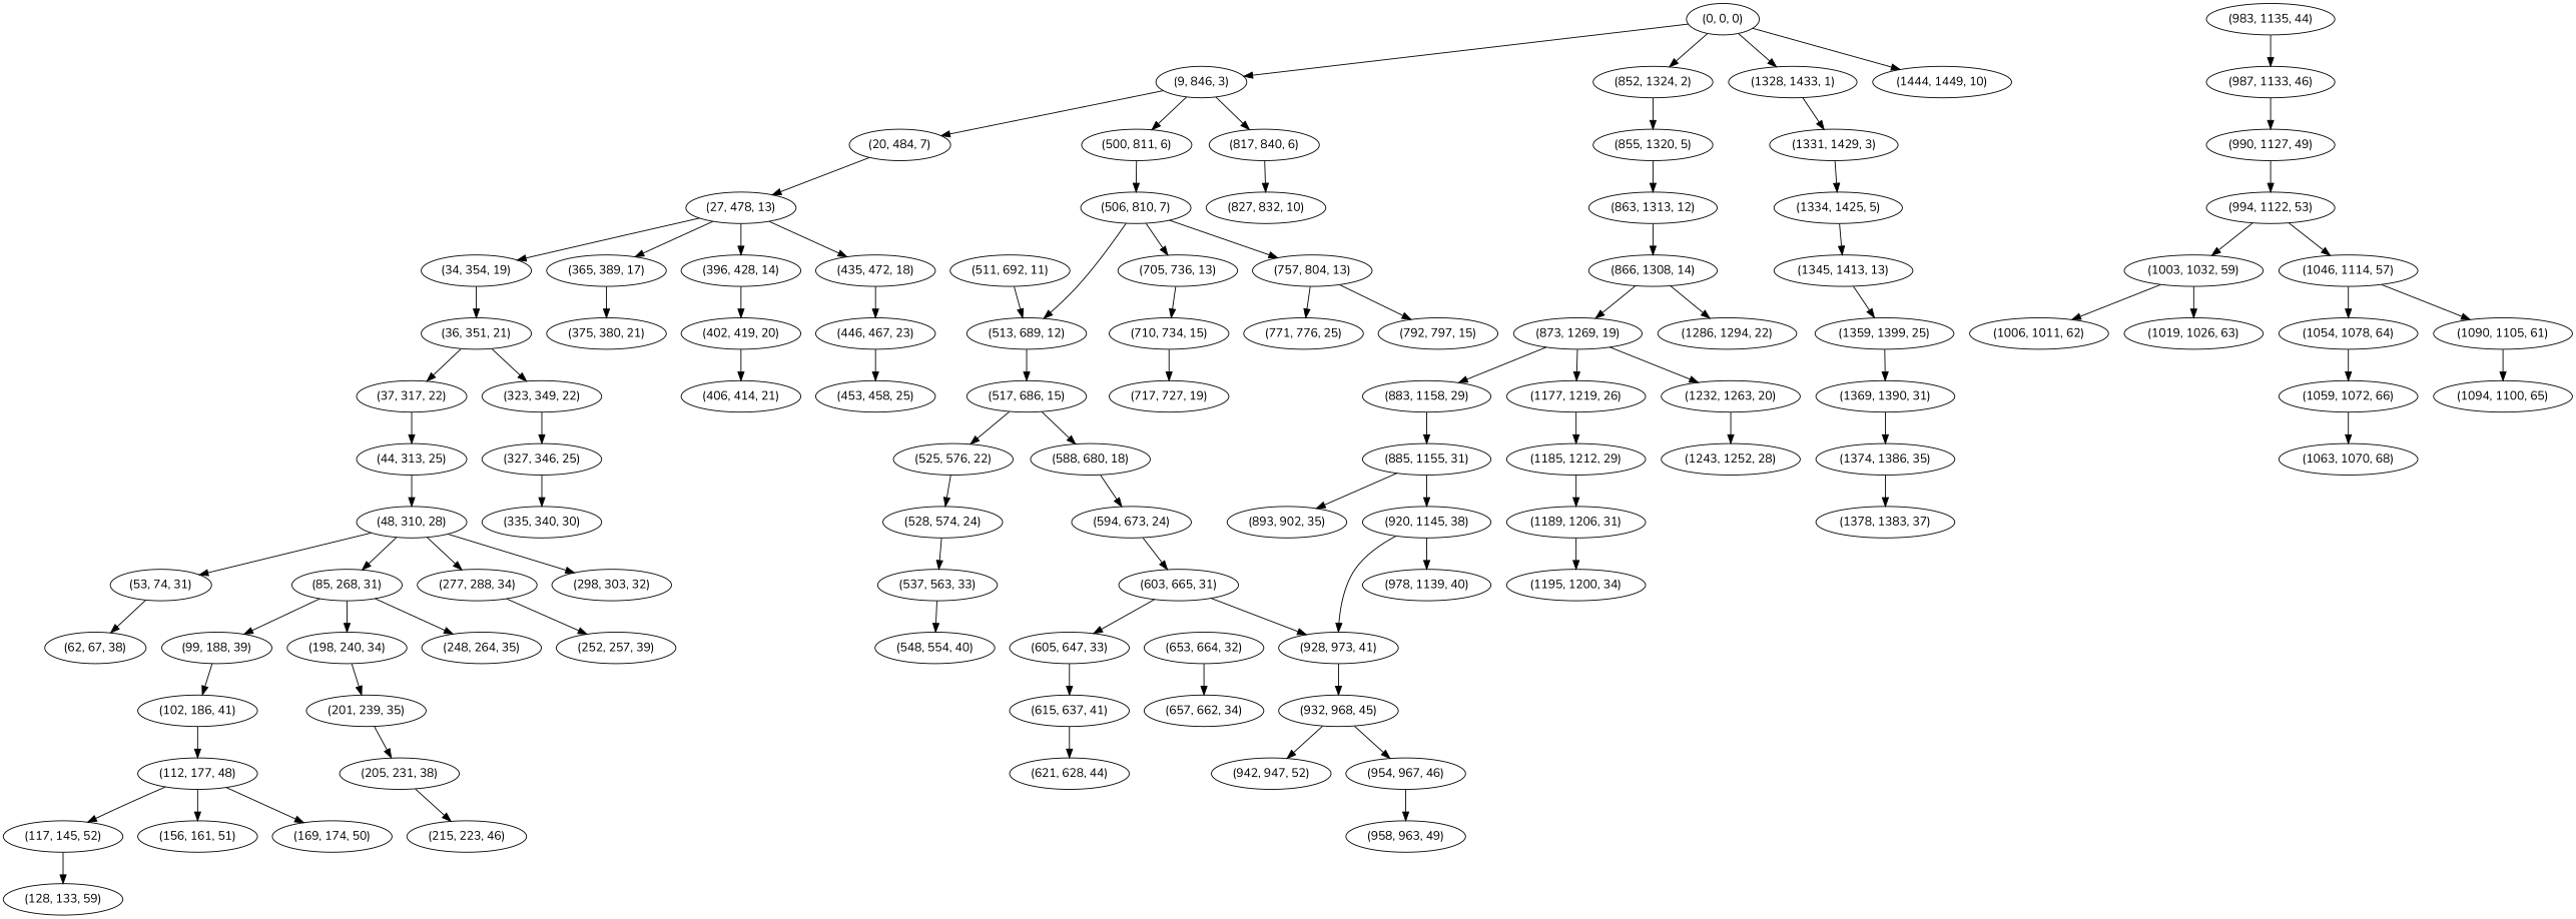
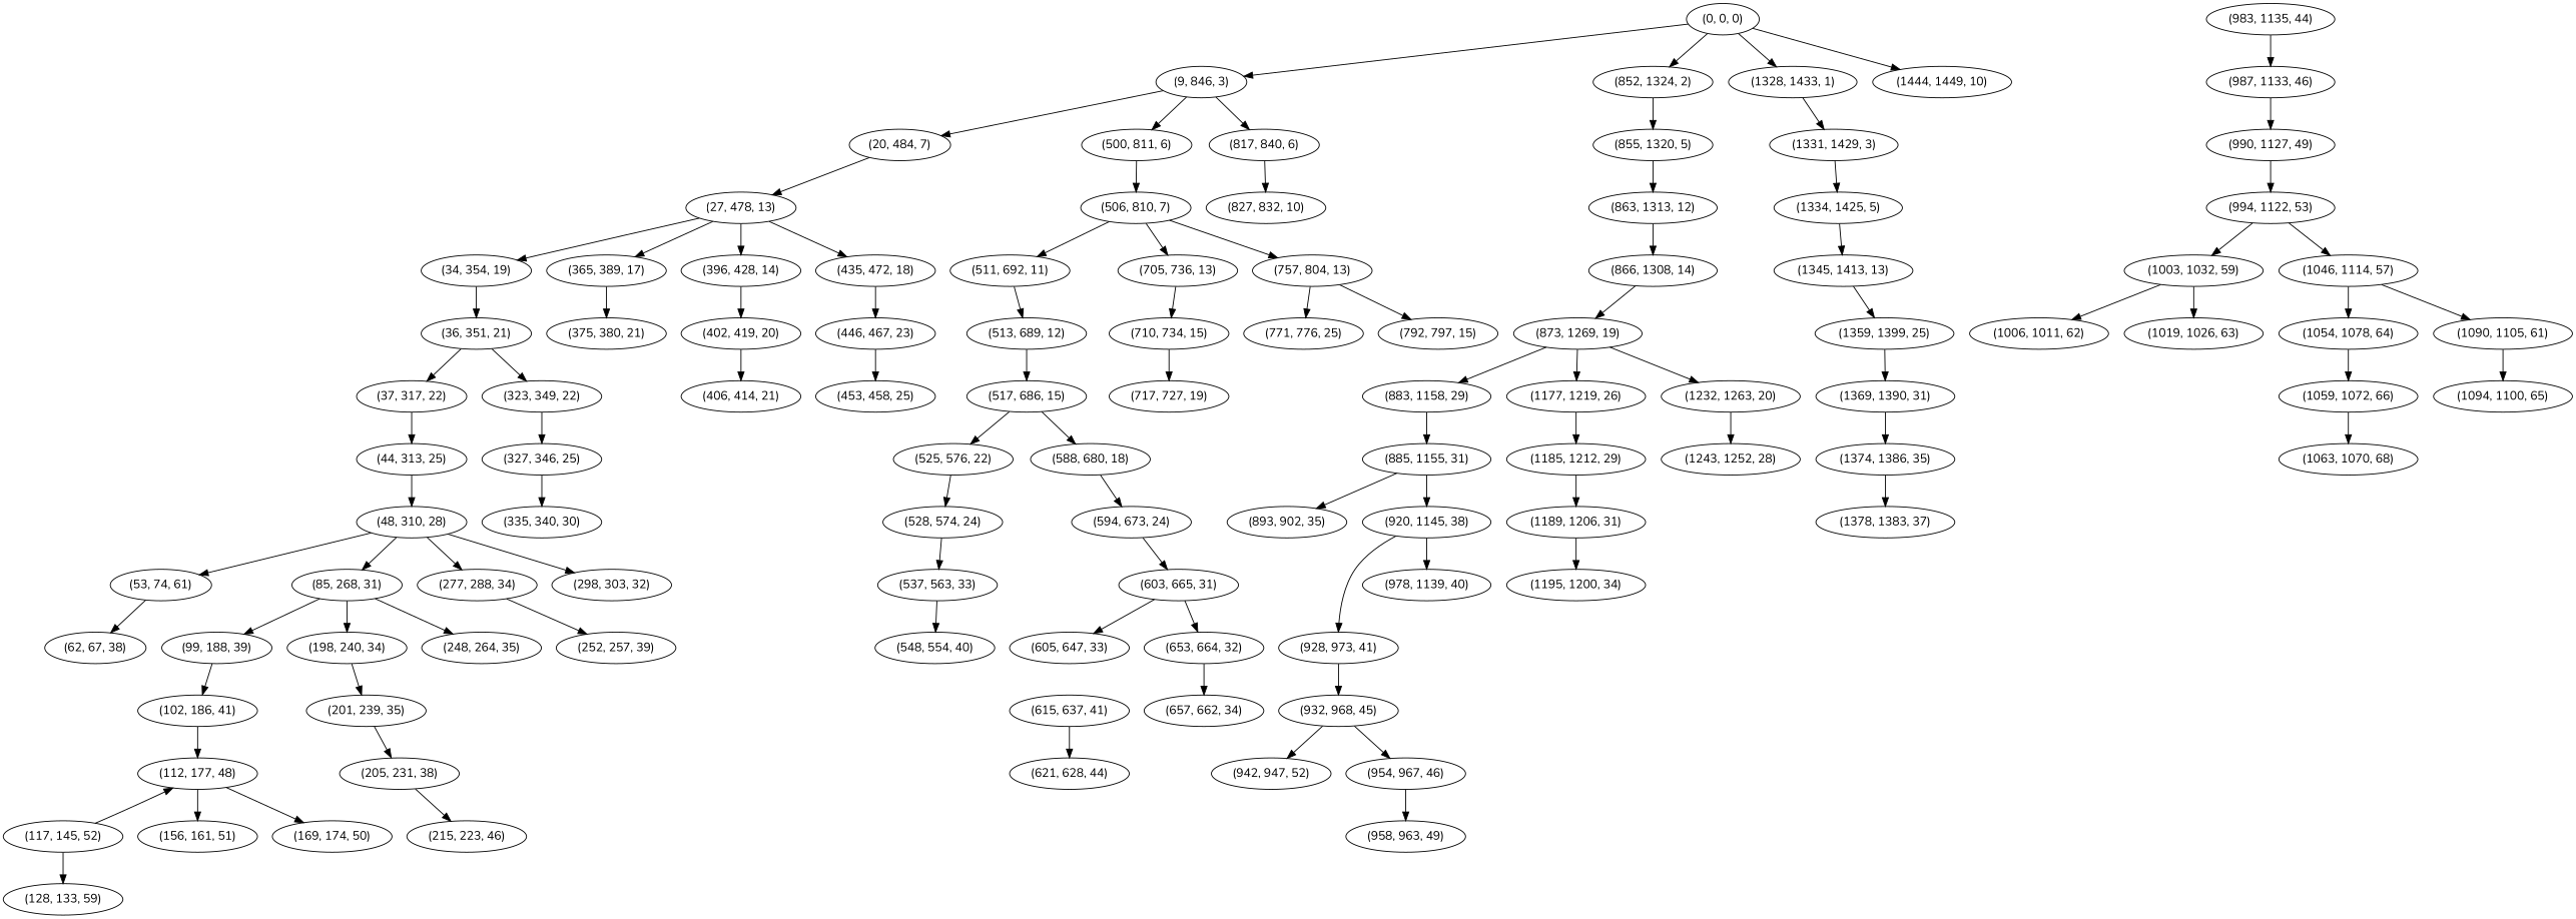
  digraph {
    fontname=Nunito
    node [fontname=Nunito]
    edge [fontname=Nunito]
    "(0, 0, 0)"
    "(9, 846, 3)"
    "(852, 1324, 2)"
    "(1328, 1433, 1)"
    "(1444, 1449, 10)"
    "(20, 484, 7)"
    "(500, 811, 6)"
    "(817, 840, 6)"
    "(855, 1320, 5)"
    "(1331, 1429, 3)"
    "(27, 478, 13)"
    "(506, 810, 7)"
    "(827, 832, 10)"
    "(34, 354, 19)"
    "(365, 389, 17)"
    "(396, 428, 14)"
    "(435, 472, 18)"
    "(36, 351, 21)"
    "(375, 380, 21)"
    "(402, 419, 20)"
    "(446, 467, 23)"
    "(37, 317, 22)"
    "(323, 349, 22)"
    "(44, 313, 25)"
    "(327, 346, 25)"
    "(48, 310, 28)"
-   "(53, 74, 31)"
+   "(53, 74, 31)" [label="(53, 74, 61)"]
    "(85, 268, 31)"
    "(277, 288, 34)"
    "(298, 303, 32)"
    "(62, 67, 38)"
    "(99, 188, 39)"
    "(198, 240, 34)"
    "(248, 264, 35)"
    "(252, 257, 39)"
    "(102, 186, 41)"
    "(201, 239, 35)"
    "(112, 177, 48)"
    "(117, 145, 52)"
    "(156, 161, 51)"
    "(169, 174, 50)"
    "(128, 133, 59)"
    "(205, 231, 38)"
    "(215, 223, 46)"
    "(335, 340, 30)"
    "(406, 414, 21)"
    "(453, 458, 25)"
    "(511, 692, 11)"
    "(705, 736, 13)"
    "(757, 804, 13)"
    "(513, 689, 12)"
    "(710, 734, 15)"
    "(771, 776, 25)"
    "(792, 797, 15)"
    "(517, 686, 15)"
    "(525, 576, 22)"
    "(588, 680, 18)"
    "(528, 574, 24)"
    "(594, 673, 24)"
    "(537, 563, 33)"
    "(548, 554, 40)"
    "(603, 665, 31)"
    "(605, 647, 33)"
    "(653, 664, 32)"
    "(615, 637, 41)"
    "(657, 662, 34)"
    "(621, 628, 44)"
    "(717, 727, 19)"
    "(863, 1313, 12)"
    "(866, 1308, 14)"
    "(873, 1269, 19)"
-   "(1286, 1294, 22)"
    "(883, 1158, 29)"
    "(1177, 1219, 26)"
    "(1232, 1263, 20)"
    "(885, 1155, 31)"
    "(1185, 1212, 29)"
    "(1243, 1252, 28)"
    "(893, 902, 35)"
    "(920, 1145, 38)"
    "(928, 973, 41)"
    "(978, 1139, 40)"
    "(932, 968, 45)"
    "(942, 947, 52)"
    "(954, 967, 46)"
    "(958, 963, 49)"
    "(983, 1135, 44)"
    "(987, 1133, 46)"
    "(990, 1127, 49)"
    "(994, 1122, 53)"
    "(1003, 1032, 59)"
    "(1046, 1114, 57)"
    "(1006, 1011, 62)"
    "(1019, 1026, 63)"
    "(1054, 1078, 64)"
    "(1090, 1105, 61)"
    "(1059, 1072, 66)"
    "(1094, 1100, 65)"
    "(1063, 1070, 68)"
    "(1189, 1206, 31)"
    "(1195, 1200, 34)"
    "(1334, 1425, 5)"
    "(1345, 1413, 13)"
    "(1359, 1399, 25)"
    "(1369, 1390, 31)"
    "(1374, 1386, 35)"
    "(1378, 1383, 37)"
    "(0, 0, 0)" -> "(9, 846, 3)"
    "(0, 0, 0)" -> "(852, 1324, 2)"
    "(0, 0, 0)" -> "(1328, 1433, 1)"
    "(0, 0, 0)" -> "(1444, 1449, 10)"
    "(9, 846, 3)" -> "(20, 484, 7)"
    "(9, 846, 3)" -> "(500, 811, 6)"
    "(9, 846, 3)" -> "(817, 840, 6)"
    "(852, 1324, 2)" -> "(855, 1320, 5)"
    "(1328, 1433, 1)" -> "(1331, 1429, 3)"
    "(20, 484, 7)" -> "(27, 478, 13)"
    "(500, 811, 6)" -> "(506, 810, 7)"
    "(817, 840, 6)" -> "(827, 832, 10)"
    "(855, 1320, 5)" -> "(863, 1313, 12)"
    "(1331, 1429, 3)" -> "(1334, 1425, 5)"
    "(27, 478, 13)" -> "(34, 354, 19)"
    "(27, 478, 13)" -> "(365, 389, 17)"
    "(27, 478, 13)" -> "(396, 428, 14)"
    "(27, 478, 13)" -> "(435, 472, 18)"
-   "(506, 810, 7)" -> "(513, 689, 12)"
+   "(506, 810, 7)" -> "(511, 692, 11)"
    "(506, 810, 7)" -> "(705, 736, 13)"
    "(506, 810, 7)" -> "(757, 804, 13)"
    "(34, 354, 19)" -> "(36, 351, 21)"
    "(365, 389, 17)" -> "(375, 380, 21)"
    "(396, 428, 14)" -> "(402, 419, 20)"
    "(435, 472, 18)" -> "(446, 467, 23)"
    "(36, 351, 21)" -> "(37, 317, 22)"
    "(36, 351, 21)" -> "(323, 349, 22)"
    "(402, 419, 20)" -> "(406, 414, 21)"
    "(446, 467, 23)" -> "(453, 458, 25)"
    "(37, 317, 22)" -> "(44, 313, 25)"
    "(323, 349, 22)" -> "(327, 346, 25)"
    "(44, 313, 25)" -> "(48, 310, 28)"
    "(327, 346, 25)" -> "(335, 340, 30)"
    "(48, 310, 28)" -> "(53, 74, 31)"
    "(48, 310, 28)" -> "(85, 268, 31)"
    "(48, 310, 28)" -> "(277, 288, 34)"
    "(48, 310, 28)" -> "(298, 303, 32)"
    "(53, 74, 31)" -> "(62, 67, 38)"
    "(85, 268, 31)" -> "(99, 188, 39)"
    "(85, 268, 31)" -> "(198, 240, 34)"
    "(85, 268, 31)" -> "(248, 264, 35)"
    "(277, 288, 34)" -> "(252, 257, 39)"
    "(99, 188, 39)" -> "(102, 186, 41)"
    "(198, 240, 34)" -> "(201, 239, 35)"
    "(102, 186, 41)" -> "(112, 177, 48)"
    "(201, 239, 35)" -> "(205, 231, 38)"
-   "(112, 177, 48)" -> "(117, 145, 52)"
+   "(117, 145, 52)" -> "(112, 177, 48)"
    "(112, 177, 48)" -> "(156, 161, 51)"
    "(112, 177, 48)" -> "(169, 174, 50)"
    "(117, 145, 52)" -> "(128, 133, 59)"
    "(205, 231, 38)" -> "(215, 223, 46)"
    "(511, 692, 11)" -> "(513, 689, 12)"
    "(705, 736, 13)" -> "(710, 734, 15)"
    "(757, 804, 13)" -> "(771, 776, 25)"
    "(757, 804, 13)" -> "(792, 797, 15)"
    "(513, 689, 12)" -> "(517, 686, 15)"
    "(710, 734, 15)" -> "(717, 727, 19)"
    "(517, 686, 15)" -> "(525, 576, 22)"
    "(517, 686, 15)" -> "(588, 680, 18)"
    "(525, 576, 22)" -> "(528, 574, 24)"
    "(588, 680, 18)" -> "(594, 673, 24)"
    "(528, 574, 24)" -> "(537, 563, 33)"
    "(594, 673, 24)" -> "(603, 665, 31)"
    "(537, 563, 33)" -> "(548, 554, 40)"
    "(603, 665, 31)" -> "(605, 647, 33)"
-   "(603, 665, 31)" -> "(928, 973, 41)"
-   "(605, 647, 33)" -> "(615, 637, 41)"
+   "(603, 665, 31)" -> "(653, 664, 32)"
    "(653, 664, 32)" -> "(657, 662, 34)"
    "(615, 637, 41)" -> "(621, 628, 44)"
    "(863, 1313, 12)" -> "(866, 1308, 14)"
    "(866, 1308, 14)" -> "(873, 1269, 19)"
-   "(866, 1308, 14)" -> "(1286, 1294, 22)"
    "(873, 1269, 19)" -> "(883, 1158, 29)"
    "(873, 1269, 19)" -> "(1177, 1219, 26)"
    "(873, 1269, 19)" -> "(1232, 1263, 20)"
    "(883, 1158, 29)" -> "(885, 1155, 31)"
    "(1177, 1219, 26)" -> "(1185, 1212, 29)"
    "(1232, 1263, 20)" -> "(1243, 1252, 28)"
    "(885, 1155, 31)" -> "(893, 902, 35)"
    "(885, 1155, 31)" -> "(920, 1145, 38)"
    "(1185, 1212, 29)" -> "(1189, 1206, 31)"
    "(920, 1145, 38)" -> "(928, 973, 41)"
    "(920, 1145, 38)" -> "(978, 1139, 40)"
    "(928, 973, 41)" -> "(932, 968, 45)"
    "(932, 968, 45)" -> "(942, 947, 52)"
    "(932, 968, 45)" -> "(954, 967, 46)"
    "(954, 967, 46)" -> "(958, 963, 49)"
    "(983, 1135, 44)" -> "(987, 1133, 46)"
    "(987, 1133, 46)" -> "(990, 1127, 49)"
    "(990, 1127, 49)" -> "(994, 1122, 53)"
    "(994, 1122, 53)" -> "(1003, 1032, 59)"
    "(994, 1122, 53)" -> "(1046, 1114, 57)"
    "(1003, 1032, 59)" -> "(1006, 1011, 62)"
    "(1003, 1032, 59)" -> "(1019, 1026, 63)"
    "(1046, 1114, 57)" -> "(1054, 1078, 64)"
    "(1046, 1114, 57)" -> "(1090, 1105, 61)"
    "(1054, 1078, 64)" -> "(1059, 1072, 66)"
    "(1090, 1105, 61)" -> "(1094, 1100, 65)"
    "(1059, 1072, 66)" -> "(1063, 1070, 68)"
    "(1189, 1206, 31)" -> "(1195, 1200, 34)"
    "(1334, 1425, 5)" -> "(1345, 1413, 13)"
    "(1345, 1413, 13)" -> "(1359, 1399, 25)"
    "(1359, 1399, 25)" -> "(1369, 1390, 31)"
    "(1369, 1390, 31)" -> "(1374, 1386, 35)"
    "(1374, 1386, 35)" -> "(1378, 1383, 37)"
  }
